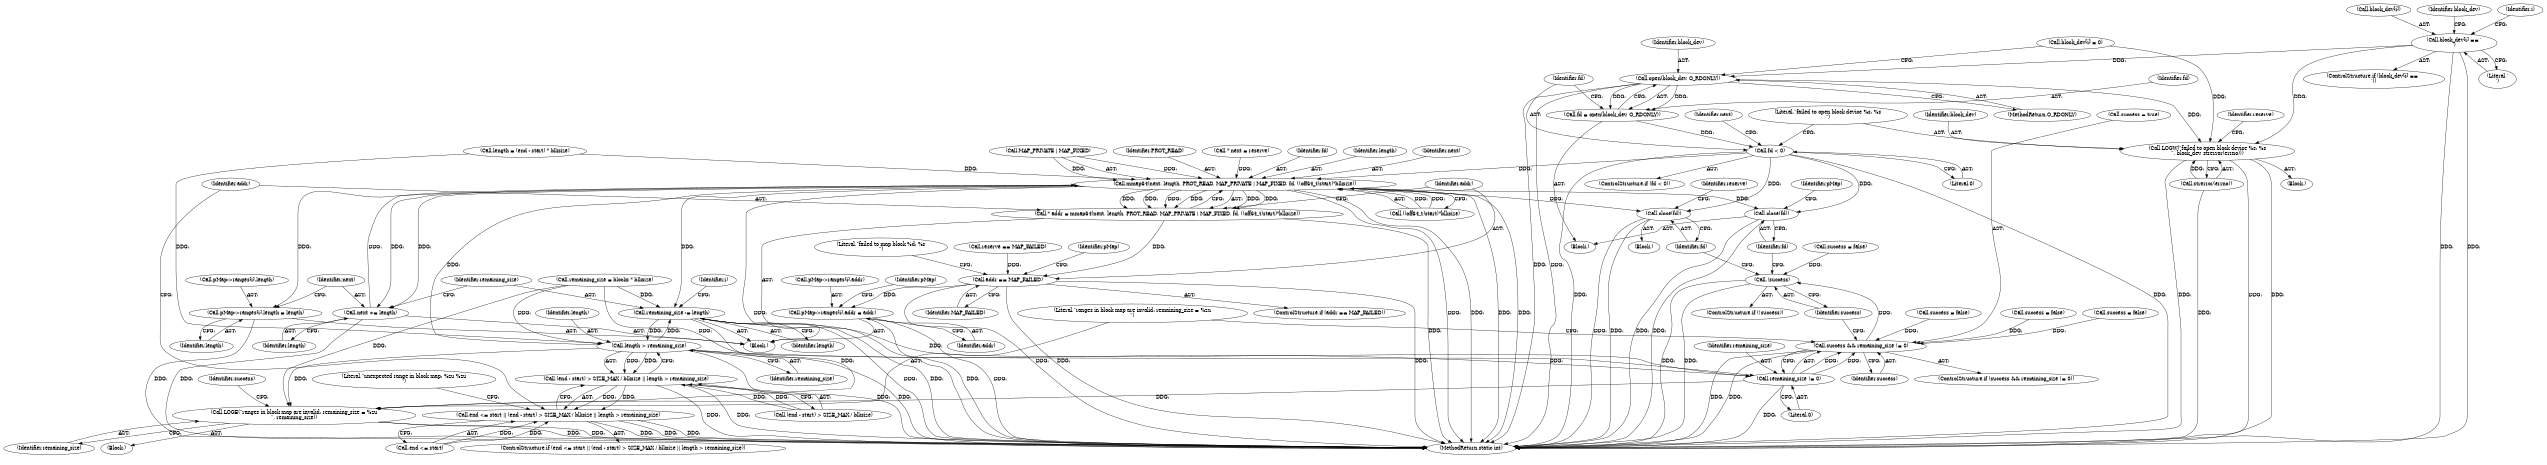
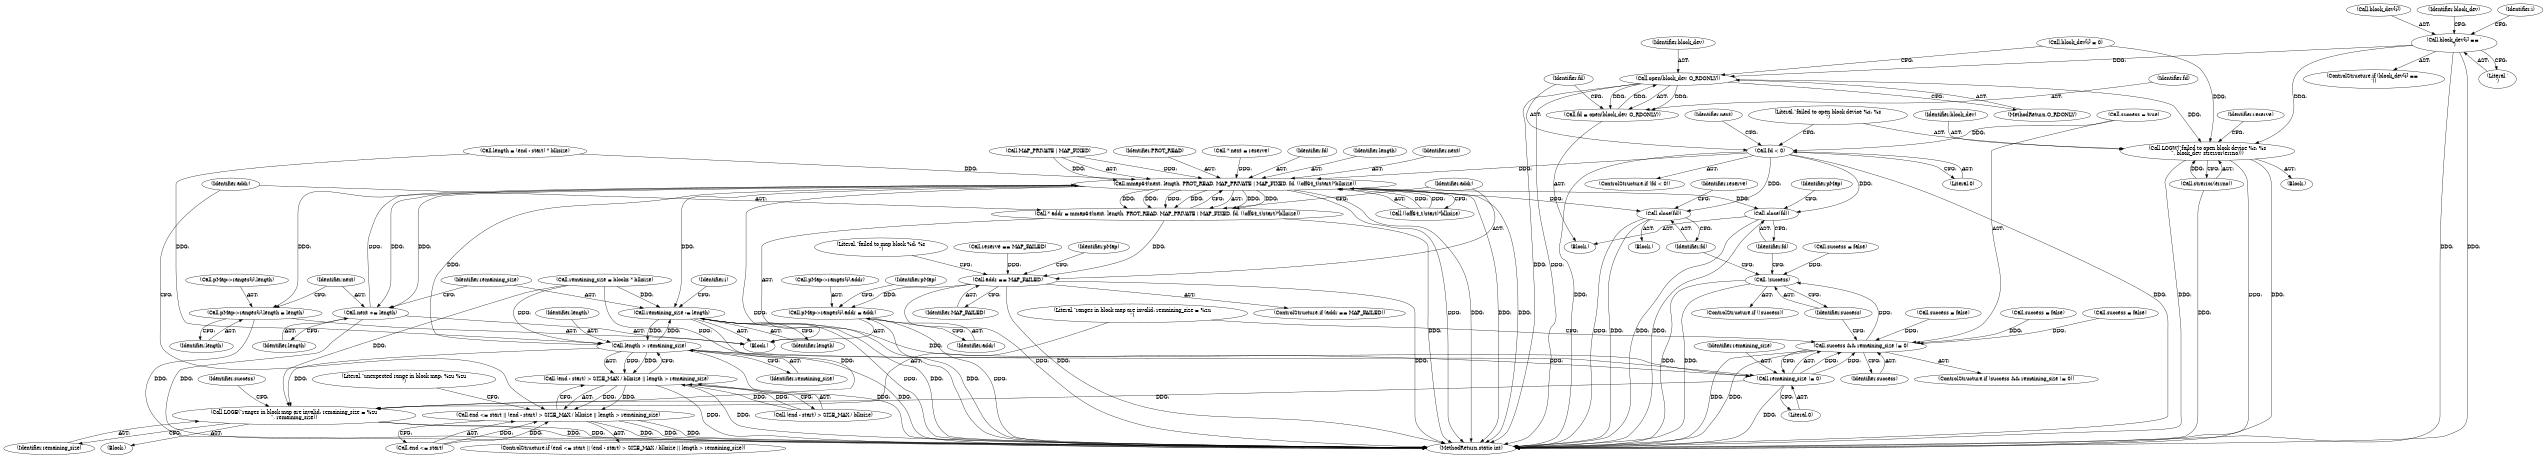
  digraph {
    n1 [label="(Call,block_dev[i] == '\n')"]
    n2 [label="(Call,open(block_dev, O_RDONLY))"]
    n3 [label="(Call,LOGW(\"failed to open block device %s: %s\n\", block_dev, strerror(errno)))"]
    n4 [label="(MethodReturn,static int)"]
    n5 [label="(Literal,'\n')"]
    n6 [label="(ControlStructure,if (block_dev[i] == '\n'))"]
    n7 [label="(Call,fd = open(block_dev, O_RDONLY))"]
    n8 [label="(MethodReturn,O_RDONLY)"]
    n9 [label="(Call,strerror(errno))"]
    n10 [label="(Block,)"]
    n11 [label="(Call,fd < 0)"]
    n12 [label="(Block,)"]
    n13 [label="(Call,mmap64(next, length, PROT_READ, MAP_PRIVATE | MAP_FIXED, fd, ((off64_t)start)*blksize))"]
    n14 [label="(Call,close(fd))"]
    n15 [label="(Call,close(fd))"]
    n16 [label="(Literal,0)"]
    n17 [label="(ControlStructure,if (fd < 0))"]
    n18 [label="(Call,* addr = mmap64(next, length, PROT_READ, MAP_PRIVATE | MAP_FIXED, fd, ((off64_t)start)*blksize))"]
    n19 [label="(Call,pMap->ranges[i].length = length)"]
    n20 [label="(Call,next += length)"]
    n21 [label="(Call,remaining_size -= length)"]
    n22 [label="(Call,((off64_t)start)*blksize)"]
    n23 [label="(Identifier,fd)"]
    n24 [label="(Block,)"]
    n25 [label="(Identifier,fd)"]
    n26 [label="(Call,addr == MAP_FAILED)"]
    n27 [label="(Block,)"]
    n28 [label="(Identifier,length)"]
    n29 [label="(Identifier,length)"]
    n30 [label="(Call,length > remaining_size)"]
    n31 [label="(Call,remaining_size != 0)"]
    n32 [label="(Call,LOGE(\"ranges in block map are invalid: remaining_size = %zu\n\", remaining_size))"]
    n33 [label="(Identifier,length)"]
    n34 [label="(Call,pMap->ranges[i].addr = addr)"]
    n35 [label="(ControlStructure,if (addr == MAP_FAILED))"]
    n36 [label="(Identifier,MAP_FAILED)"]
    n37 [label="(Identifier,addr)"]
    n38 [label="(Call,(end - start) > SIZE_MAX / blksize || length > remaining_size)"]
    n39 [label="(Identifier,remaining_size)"]
    n40 [label="(Call,success && remaining_size != 0)"]
    n41 [label="(Literal,0)"]
    n42 [label="(Block,)"]
    n43 [label="(Identifier,remaining_size)"]
    n44 [label="(Call,end <= start || (end - start) > SIZE_MAX / blksize || length > remaining_size)"]
    n45 [label="(Call,(end - start) > SIZE_MAX / blksize)"]
    n46 [label="(ControlStructure,if (end <= start || (end - start) > SIZE_MAX / blksize || length > remaining_size))"]
    n47 [label="(Call,end <= start)"]
    n48 [label="(Call,!success)"]
    n49 [label="(ControlStructure,if (success && remaining_size != 0))"]
    n50 [label="(Identifier,success)"]
    n51 [label="(ControlStructure,if (!success))"]
    n52 [label="(Identifier,success)"]
    n53 [label="(Identifier,pMap)"]
    n54 [label="(Identifier,length)"]
    n55 [label="(Identifier,next)"]
    n56 [label="(Call,block_dev[i])"]
    n57 [label="(Identifier,fd)"]
    n58 [label="(Call,MAP_PRIVATE | MAP_FIXED)"]
    n59 [label="(Call,remaining_size = blocks * blksize)"]
    n60 [label="(Call,pMap->ranges[i].addr)"]
    n61 [label="(Identifier,reserve)"]
    n62 [label="(Identifier,remaining_size)"]
    n63 [label="(Literal,\"failed to map block %d: %s\n\")"]
    n64 [label="(Identifier,PROT_READ)"]
    n65 [label="(Identifier,block_dev)"]
    n66 [label="(Call,* next = reserve)"]
    n67 [label="(Call,block_dev[i] = 0)"]
    n68 [label="(Identifier,addr)"]
    n69 [label="(Call,length = (end - start) * blksize)"]
    n70 [label="(Identifier,pMap)"]
    n71 [label="(Identifier,block_dev)"]
    n72 [label="(Identifier,fd)"]
    n73 [label="(Identifier,success)"]
    n74 [label="(Identifier,length)"]
    n75 [label="(Identifier,remaining_size)"]
    n76 [label="(Identifier,i)"]
    n77 [label="(Identifier,reserve)"]
    n78 [label="(Call,success = false)"]
    n79 [label="(Identifier,block_dev)"]
    n80 [label="(Identifier,i)"]
    n81 [label="(Call,reserve == MAP_FAILED)"]
    n82 [label="(Literal,\"failed to open block device %s: %s\n\")"]
    n83 [label="(Identifier,fd)"]
    n84 [label="(Call,success = false)"]
    n85 [label="(Call,success = false)"]
    n86 [label="(Call,success = true)"]
    n87 [label="(Call,pMap->ranges[i].length)"]
    n88 [label="(Identifier,pMap)"]
    n89 [label="(Identifier,next)"]
    n90 [label="(Identifier,addr)"]
    n91 [label="(Identifier,next)"]
    n92 [label="(Call,success = false)"]
    n93 [label="(Literal,\"ranges in block map are invalid: remaining_size = %zu\n\")"]
    n94 [label="(Literal,\"unexpected range in block map: %zu %zu\n\")"]
    n1 -> n2 [label="DDG: "]
    n1 -> n3 [label="DDG: "]
    n1 -> n4 [label="DDG: "]
    n1 -> n4 [label="DDG: "]
    n1 -> n5 [label="CFG: "]
    n1 -> n6 [label="AST: "]
    n2 -> n3 [label="DDG: "]
    n2 -> n4 [label="DDG: "]
    n2 -> n4 [label="DDG: "]
    n2 -> n7 [label="AST: "]
    n2 -> n7 [label="DDG: "]
    n2 -> n7 [label="DDG: "]
    n2 -> n8 [label="CFG: "]
    n3 -> n4 [label="DDG: "]
    n3 -> n4 [label="DDG: "]
    n3 -> n4 [label="DDG: "]
    n3 -> n9 [label="CFG: "]
    n3 -> n10 [label="AST: "]
    n5 -> n1 [label="AST: "]
-   n7 -> n2 [label="CFG: "]
-   n7 -> n11 [label="DDG: "]
+   n7 -> n2 [label="DDG: "]
+   n86 -> n11 [label="DDG: "]
    n7 -> n12 [label="AST: "]
    n8 -> n2 [label="AST: "]
    n9 -> n3 [label="AST: "]
    n9 -> n3 [label="DDG: "]
    n9 -> n4 [label="DDG: "]
    n11 -> n4 [label="DDG: "]
    n11 -> n4 [label="DDG: "]
    n11 -> n13 [label="DDG: "]
    n11 -> n14 [label="DDG: "]
    n11 -> n15 [label="DDG: "]
    n11 -> n16 [label="CFG: "]
    n11 -> n17 [label="AST: "]
    n13 -> n4 [label="DDG: "]
    n13 -> n4 [label="DDG: "]
    n13 -> n4 [label="DDG: "]
    n13 -> n4 [label="DDG: "]
    n13 -> n4 [label="DDG: "]
    n13 -> n14 [label="DDG: "]
    n13 -> n15 [label="DDG: "]
    n13 -> n18 [label="AST: "]
    n13 -> n18 [label="DDG: "]
    n13 -> n18 [label="DDG: "]
    n13 -> n18 [label="DDG: "]
    n13 -> n18 [label="DDG: "]
    n13 -> n18 [label="DDG: "]
    n13 -> n18 [label="DDG: "]
    n13 -> n19 [label="DDG: "]
    n13 -> n20 [label="DDG: "]
    n13 -> n20 [label="DDG: "]
    n13 -> n21 [label="DDG: "]
    n13 -> n22 [label="CFG: "]
    n14 -> n4 [label="DDG: "]
    n14 -> n4 [label="DDG: "]
    n14 -> n23 [label="CFG: "]
    n14 -> n24 [label="AST: "]
    n15 -> n4 [label="DDG: "]
    n15 -> n4 [label="DDG: "]
    n15 -> n12 [label="AST: "]
    n15 -> n25 [label="CFG: "]
    n16 -> n11 [label="AST: "]
    n18 -> n4 [label="DDG: "]
    n18 -> n13 [label="CFG: "]
    n18 -> n26 [label="DDG: "]
    n18 -> n27 [label="AST: "]
    n19 -> n4 [label="DDG: "]
    n19 -> n27 [label="AST: "]
    n19 -> n28 [label="CFG: "]
    n20 -> n4 [label="DDG: "]
    n20 -> n13 [label="DDG: "]
    n20 -> n27 [label="AST: "]
    n20 -> n29 [label="CFG: "]
    n21 -> n4 [label="DDG: "]
    n21 -> n4 [label="DDG: "]
    n21 -> n27 [label="AST: "]
    n21 -> n30 [label="DDG: "]
    n21 -> n31 [label="DDG: "]
    n21 -> n32 [label="DDG: "]
    n21 -> n33 [label="CFG: "]
    n22 -> n13 [label="AST: "]
    n22 -> n13 [label="DDG: "]
    n22 -> n13 [label="DDG: "]
    n23 -> n14 [label="AST: "]
    n23 -> n48 [label="CFG: "]
    n25 -> n15 [label="AST: "]
    n25 -> n48 [label="CFG: "]
    n26 -> n4 [label="DDG: "]
    n26 -> n4 [label="DDG: "]
    n26 -> n4 [label="DDG: "]
    n26 -> n34 [label="DDG: "]
    n26 -> n35 [label="AST: "]
    n26 -> n36 [label="CFG: "]
    n28 -> n19 [label="AST: "]
    n29 -> n20 [label="AST: "]
    n30 -> n4 [label="DDG: "]
    n30 -> n4 [label="DDG: "]
    n30 -> n13 [label="DDG: "]
    n30 -> n21 [label="DDG: "]
    n30 -> n31 [label="DDG: "]
    n30 -> n32 [label="DDG: "]
    n30 -> n38 [label="AST: "]
    n30 -> n38 [label="DDG: "]
    n30 -> n38 [label="DDG: "]
    n30 -> n39 [label="CFG: "]
    n31 -> n4 [label="DDG: "]
    n31 -> n32 [label="DDG: "]
    n31 -> n40 [label="AST: "]
    n31 -> n40 [label="DDG: "]
    n31 -> n40 [label="DDG: "]
    n31 -> n41 [label="CFG: "]
    n32 -> n4 [label="DDG: "]
    n32 -> n4 [label="DDG: "]
    n32 -> n42 [label="AST: "]
    n32 -> n43 [label="CFG: "]
    n33 -> n21 [label="AST: "]
    n34 -> n4 [label="DDG: "]
    n34 -> n4 [label="DDG: "]
    n34 -> n27 [label="AST: "]
    n34 -> n37 [label="CFG: "]
    n36 -> n26 [label="AST: "]
    n37 -> n34 [label="AST: "]
    n38 -> n4 [label="DDG: "]
    n38 -> n4 [label="DDG: "]
    n38 -> n30 [label="CFG: "]
    n38 -> n44 [label="AST: "]
    n38 -> n44 [label="DDG: "]
    n38 -> n44 [label="DDG: "]
    n38 -> n45 [label="CFG: "]
    n39 -> n30 [label="AST: "]
    n40 -> n4 [label="DDG: "]
    n40 -> n4 [label="DDG: "]
    n40 -> n31 [label="CFG: "]
    n40 -> n48 [label="DDG: "]
    n40 -> n49 [label="AST: "]
    n40 -> n50 [label="CFG: "]
    n41 -> n31 [label="AST: "]
    n43 -> n32 [label="AST: "]
    n44 -> n4 [label="DDG: "]
    n44 -> n4 [label="DDG: "]
    n44 -> n4 [label="DDG: "]
    n44 -> n38 [label="CFG: "]
    n44 -> n46 [label="AST: "]
    n44 -> n47 [label="CFG: "]
    n45 -> n38 [label="AST: "]
    n45 -> n38 [label="DDG: "]
    n45 -> n38 [label="DDG: "]
    n47 -> n44 [label="AST: "]
    n47 -> n44 [label="DDG: "]
    n47 -> n44 [label="DDG: "]
    n48 -> n4 [label="DDG: "]
    n48 -> n4 [label="DDG: "]
    n48 -> n51 [label="AST: "]
    n48 -> n52 [label="CFG: "]
    n50 -> n40 [label="AST: "]
    n52 -> n40 [label="CFG: "]
    n52 -> n48 [label="AST: "]
    n53 -> n15 [label="CFG: "]
    n54 -> n30 [label="AST: "]
    n55 -> n19 [label="CFG: "]
    n55 -> n20 [label="AST: "]
    n56 -> n1 [label="AST: "]
    n57 -> n7 [label="AST: "]
    n58 -> n13 [label="AST: "]
    n58 -> n13 [label="DDG: "]
    n58 -> n13 [label="DDG: "]
    n59 -> n21 [label="DDG: "]
    n59 -> n30 [label="DDG: "]
    n59 -> n31 [label="DDG: "]
    n59 -> n32 [label="DDG: "]
    n60 -> n34 [label="AST: "]
    n61 -> n14 [label="CFG: "]
    n62 -> n31 [label="AST: "]
    n63 -> n26 [label="CFG: "]
    n64 -> n13 [label="AST: "]
    n65 -> n1 [label="CFG: "]
    n66 -> n13 [label="DDG: "]
    n67 -> n2 [label="CFG: "]
    n67 -> n3 [label="DDG: "]
    n68 -> n18 [label="AST: "]
    n68 -> n44 [label="CFG: "]
    n69 -> n13 [label="DDG: "]
    n69 -> n30 [label="DDG: "]
    n70 -> n26 [label="CFG: "]
    n71 -> n2 [label="AST: "]
    n72 -> n13 [label="AST: "]
    n73 -> n32 [label="CFG: "]
    n74 -> n13 [label="AST: "]
    n75 -> n20 [label="CFG: "]
    n75 -> n21 [label="AST: "]
    n76 -> n21 [label="CFG: "]
    n77 -> n3 [label="CFG: "]
    n78 -> n48 [label="DDG: "]
    n79 -> n3 [label="AST: "]
    n80 -> n1 [label="CFG: "]
    n81 -> n26 [label="DDG: "]
    n82 -> n3 [label="AST: "]
    n82 -> n11 [label="CFG: "]
    n83 -> n7 [label="CFG: "]
    n83 -> n11 [label="AST: "]
    n84 -> n40 [label="DDG: "]
    n85 -> n40 [label="DDG: "]
    n86 -> n40 [label="AST: "]
    n87 -> n19 [label="AST: "]
    n88 -> n34 [label="CFG: "]
    n89 -> n11 [label="CFG: "]
    n90 -> n18 [label="CFG: "]
    n90 -> n26 [label="AST: "]
    n91 -> n13 [label="AST: "]
    n92 -> n40 [label="DDG: "]
    n93 -> n32 [label="AST: "]
    n93 -> n40 [label="CFG: "]
    n94 -> n44 [label="CFG: "]
  }
